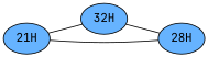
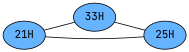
  graph {
    fontname="JetBrains Mono"
    rankdir=LR
    node [fillcolor="#66B3FF" fontname="JetBrains Mono" style=radial]
    edge [fontname="JetBrains Mono" penwidth=1]
    n1 [label="21H"]
-   "33H" [label="32H"]
-   "28H"
+   "33H"
+   "28H" [label="25H"]
    n1 -- "33H"
    n1 -- "28H"
    "33H" -- "28H"
  }
